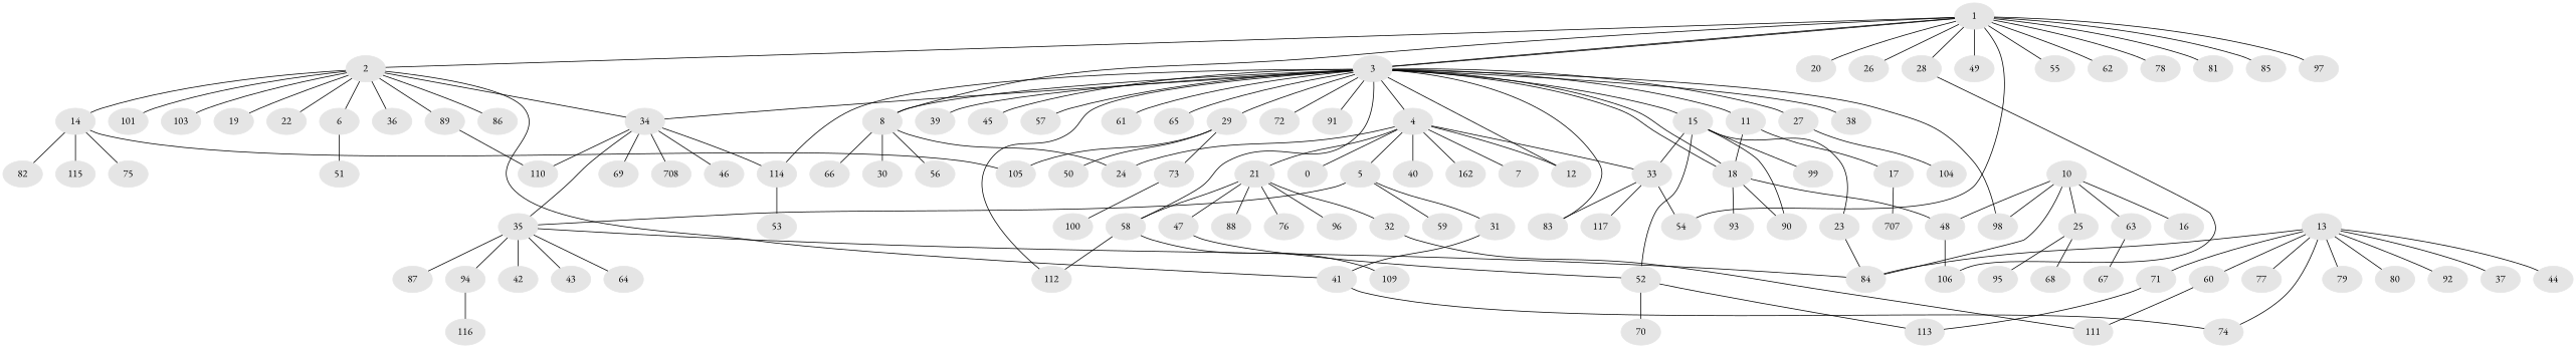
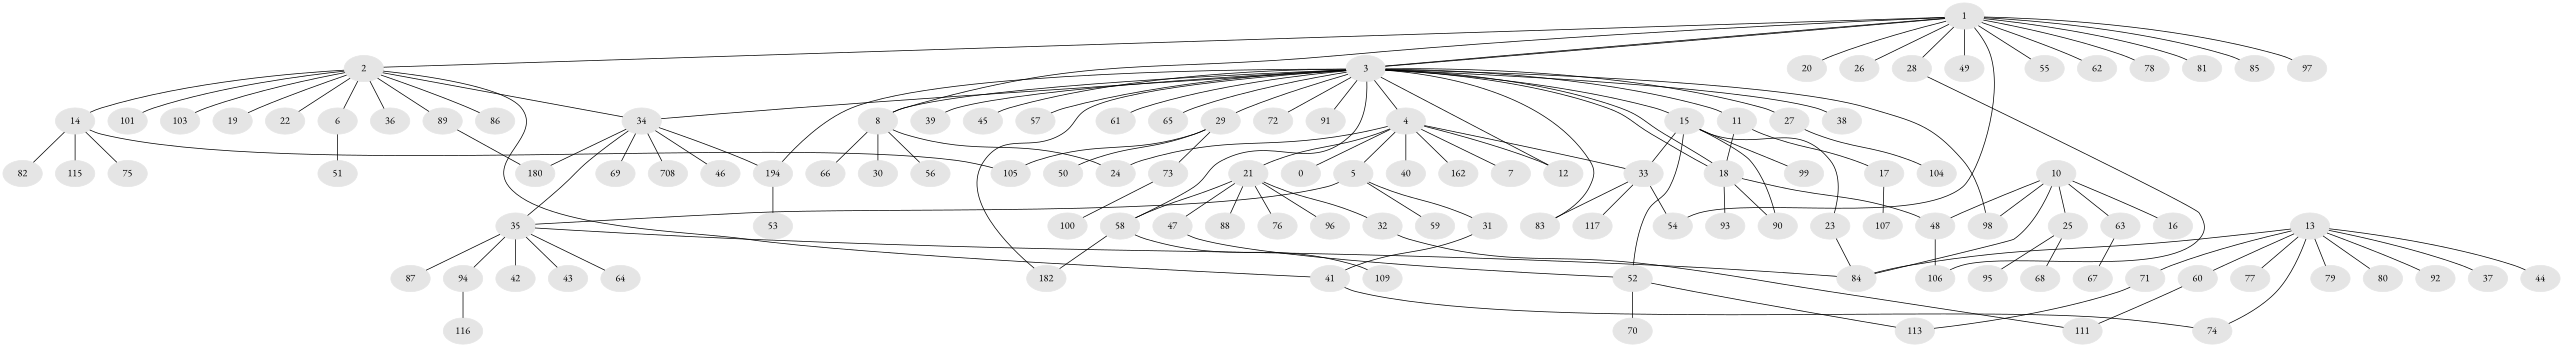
  graph {
    fontname="EB Garamond"
    node [color=gray90 fontname="EB Garamond" style=filled]
    edge [fontname="EB Garamond"]
    1
    2
    3
    8
    20
    26
    28
    49
    54
    55
    62
    78
    81
    85
    97
    6
    14
    19
    22
    34
    36
    41
    86
    89
    101
    103
    4
    11
    12
    15
    18
    27
    29
    38
    39
    45
    57
    58
    61
    65
    72
    83
    91
-   112
-   114
+   112 [label=182]
+   114 [label=194]
    98
    24
    30
    56
    66
    106
    51
    75
    82
    105
    115
    35
    46
    69
    n60 [label=708]
-   110
+   110 [label=180]
    74
    5
    7
    n65 [label=0]
    21
    33
    40
    n69 [label=162]
    10
    16
    25
    48
    63
    84
    17
    23
    52
    90
    99
    93
    104
    50
    73
    109
    53
    31
    59
    32
    47
    76
    88
    96
    117
    42
    43
    64
    87
    94
    68
    95
    67
-   107 [label=707]
+   107
    13
    37
    44
    60
    71
    77
    79
    80
    92
    111
    113
    70
    100
    116
    1 -- 2
    1 -- 3
    1 -- 3
    1 -- 8
    1 -- 20
    1 -- 26
    1 -- 28
    1 -- 49
    1 -- 54
    1 -- 55
    1 -- 62
    1 -- 78
    1 -- 81
    1 -- 85
    1 -- 97
    2 -- 6
    2 -- 14
    2 -- 19
    2 -- 22
    2 -- 34
    2 -- 36
    2 -- 41
    2 -- 86
    2 -- 89
    2 -- 101
    2 -- 103
    3 -- 8
    3 -- 34
    3 -- 4
    3 -- 11
    3 -- 12
    3 -- 15
    3 -- 18
    3 -- 18
    3 -- 27
    3 -- 29
    3 -- 38
    3 -- 39
    3 -- 45
    3 -- 57
    3 -- 58
    3 -- 61
    3 -- 65
    3 -- 72
    3 -- 83
    3 -- 91
    3 -- 112
    3 -- 114
    3 -- 98
    8 -- 24
    8 -- 30
    8 -- 56
    8 -- 66
    28 -- 106
    6 -- 51
    14 -- 75
    14 -- 82
    14 -- 105
    14 -- 115
    34 -- 114
    34 -- 35
    34 -- 46
    34 -- 69
    34 -- n60
    34 -- 110
    41 -- 74
    89 -- 110
    4 -- 12
    4 -- 24
    4 -- 5
    4 -- 7
    4 -- n65
    4 -- 21
    4 -- 33
    4 -- 40
    4 -- n69
    11 -- 18
    11 -- 17
    15 -- 33
    15 -- 23
    15 -- 52
    15 -- 90
    15 -- 99
    18 -- 48
    18 -- 90
    18 -- 93
    27 -- 104
    29 -- 105
    29 -- 50
    29 -- 73
    58 -- 112
    58 -- 109
    114 -- 53
    35 -- 84
    35 -- 42
    35 -- 43
    35 -- 64
    35 -- 87
    35 -- 94
    5 -- 35
    5 -- 31
    5 -- 59
    21 -- 58
    21 -- 32
    21 -- 47
    21 -- 76
    21 -- 88
    21 -- 96
    33 -- 54
    33 -- 83
    33 -- 117
    10 -- 98
    10 -- 16
    10 -- 25
    10 -- 48
    10 -- 63
    10 -- 84
    25 -- 68
    25 -- 95
    48 -- 106
    63 -- 67
    17 -- 107
    23 -- 84
    52 -- 113
    52 -- 70
    73 -- 100
    31 -- 41
    32 -- 111
    47 -- 52
    94 -- 116
    13 -- 74
    13 -- 84
    13 -- 37
    13 -- 44
    13 -- 60
    13 -- 71
    13 -- 77
    13 -- 79
    13 -- 80
    13 -- 92
    60 -- 111
    71 -- 113
  }
